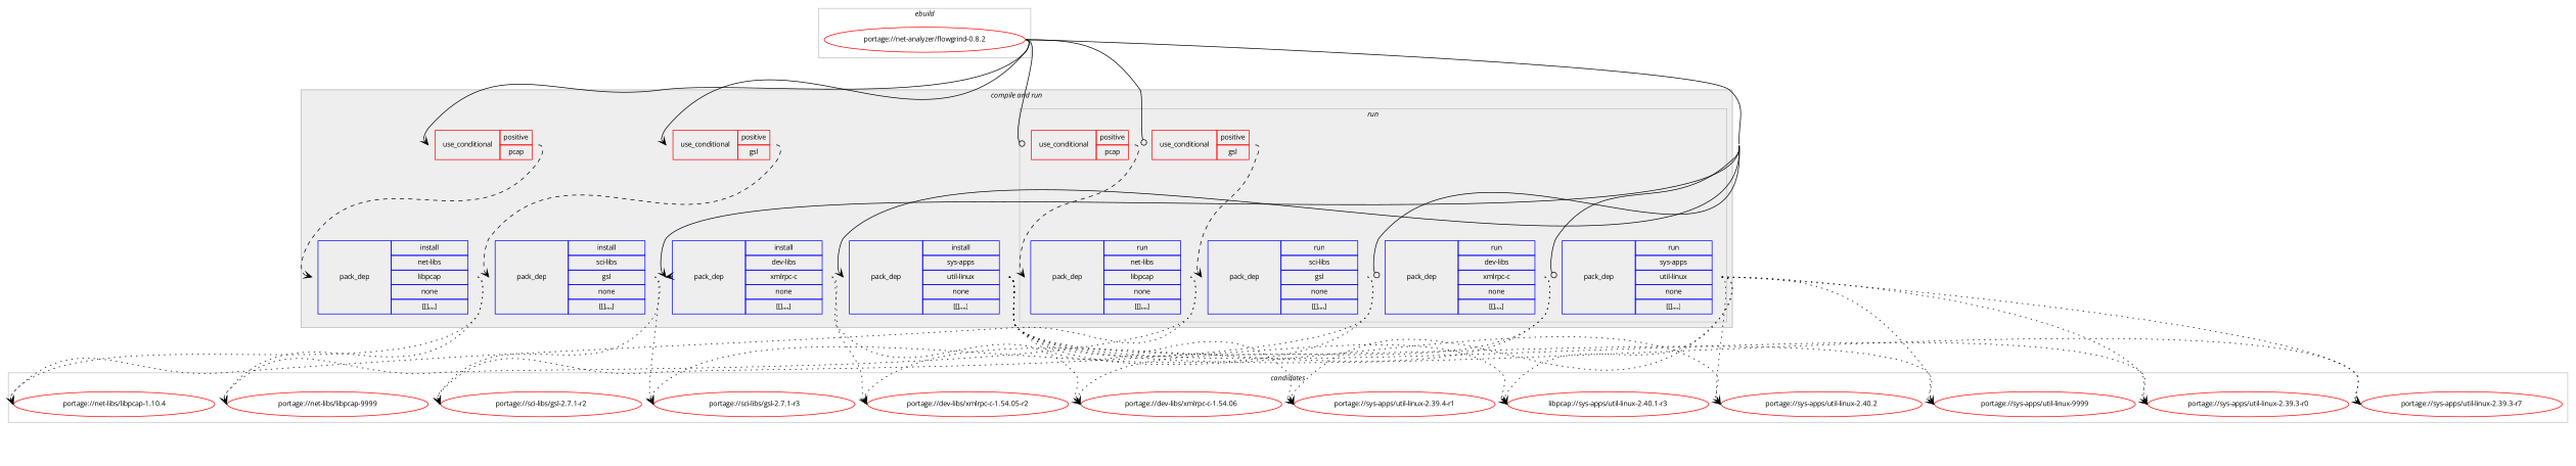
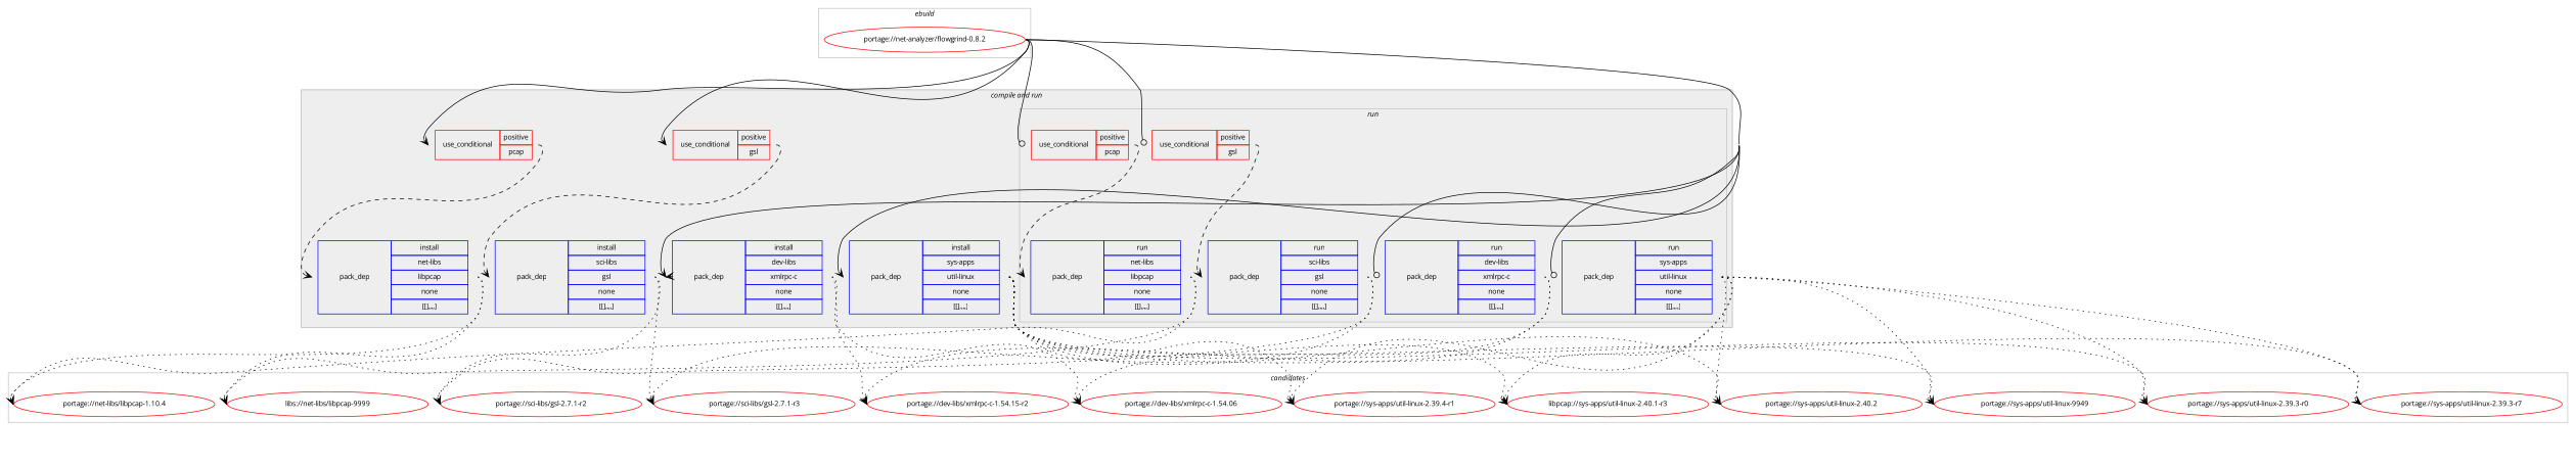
  digraph {
    compound=true
    concentrate=true
    fontname="Open Sans"
    fontsize=10
    newrank=true
    rankdir=TB
    ranksep=1.5
    node [color=red fontname="Open Sans" fontsize=10]
    edge [arrowhead=vee fontname="Open Sans" headport=w style=dotted tailport=e weight=100]
    n1 [label="portage://net-analyzer/flowgrind-0.8.2" width=4]
    n2 [color=blue label=<<TABLE BORDER="0" CELLBORDER="1" CELLSPACING="0" CELLPADDING="4" WIDTH="220"><TR><TD ROWSPAN="6" CELLPADDING="30">pack_dep</TD></TR><TR><TD WIDTH="110">install</TD></TR><TR><TD>sci-libs</TD></TR><TR><TD>gsl</TD></TR><TR><TD>none</TD></TR><TR><TD>[[],,,,]</TD></TR></TABLE>> shape=none]
    n3 [label=<<TABLE BORDER="0" CELLBORDER="1" CELLSPACING="0" CELLPADDING="4"><TR><TD ROWSPAN="3" CELLPADDING="10">use_conditional</TD></TR><TR><TD>positive</TD></TR><TR><TD>gsl</TD></TR></TABLE>> shape=none]
    n4 [color=blue label=<<TABLE BORDER="0" CELLBORDER="1" CELLSPACING="0" CELLPADDING="4" WIDTH="220"><TR><TD ROWSPAN="6" CELLPADDING="30">pack_dep</TD></TR><TR><TD WIDTH="110">install</TD></TR><TR><TD>net-libs</TD></TR><TR><TD>libpcap</TD></TR><TR><TD>none</TD></TR><TR><TD>[[],,,,]</TD></TR></TABLE>> shape=none]
    n5 [label=<<TABLE BORDER="0" CELLBORDER="1" CELLSPACING="0" CELLPADDING="4"><TR><TD ROWSPAN="3" CELLPADDING="10">use_conditional</TD></TR><TR><TD>positive</TD></TR><TR><TD>pcap</TD></TR></TABLE>> shape=none]
    n6 [color=blue label=<<TABLE BORDER="0" CELLBORDER="1" CELLSPACING="0" CELLPADDING="4" WIDTH="220"><TR><TD ROWSPAN="6" CELLPADDING="30">pack_dep</TD></TR><TR><TD WIDTH="110">install</TD></TR><TR><TD>dev-libs</TD></TR><TR><TD>xmlrpc-c</TD></TR><TR><TD>none</TD></TR><TR><TD>[[],,,,]</TD></TR></TABLE>> shape=none]
    n7 [color=blue label=<<TABLE BORDER="0" CELLBORDER="1" CELLSPACING="0" CELLPADDING="4" WIDTH="220"><TR><TD ROWSPAN="6" CELLPADDING="30">pack_dep</TD></TR><TR><TD WIDTH="110">install</TD></TR><TR><TD>sys-apps</TD></TR><TR><TD>util-linux</TD></TR><TR><TD>none</TD></TR><TR><TD>[[],,,,]</TD></TR></TABLE>> shape=none]
    n8 [color=blue label=<<TABLE BORDER="0" CELLBORDER="1" CELLSPACING="0" CELLPADDING="4" WIDTH="220"><TR><TD ROWSPAN="6" CELLPADDING="30">pack_dep</TD></TR><TR><TD WIDTH="110">run</TD></TR><TR><TD>sci-libs</TD></TR><TR><TD>gsl</TD></TR><TR><TD>none</TD></TR><TR><TD>[[],,,,]</TD></TR></TABLE>> shape=none]
    n9 [label=<<TABLE BORDER="0" CELLBORDER="1" CELLSPACING="0" CELLPADDING="4"><TR><TD ROWSPAN="3" CELLPADDING="10">use_conditional</TD></TR><TR><TD>positive</TD></TR><TR><TD>gsl</TD></TR></TABLE>> shape=none]
    n10 [color=blue label=<<TABLE BORDER="0" CELLBORDER="1" CELLSPACING="0" CELLPADDING="4" WIDTH="220"><TR><TD ROWSPAN="6" CELLPADDING="30">pack_dep</TD></TR><TR><TD WIDTH="110">run</TD></TR><TR><TD>net-libs</TD></TR><TR><TD>libpcap</TD></TR><TR><TD>none</TD></TR><TR><TD>[[],,,,]</TD></TR></TABLE>> shape=none]
    n11 [label=<<TABLE BORDER="0" CELLBORDER="1" CELLSPACING="0" CELLPADDING="4"><TR><TD ROWSPAN="3" CELLPADDING="10">use_conditional</TD></TR><TR><TD>positive</TD></TR><TR><TD>pcap</TD></TR></TABLE>> shape=none]
    n12 [color=blue label=<<TABLE BORDER="0" CELLBORDER="1" CELLSPACING="0" CELLPADDING="4" WIDTH="220"><TR><TD ROWSPAN="6" CELLPADDING="30">pack_dep</TD></TR><TR><TD WIDTH="110">run</TD></TR><TR><TD>dev-libs</TD></TR><TR><TD>xmlrpc-c</TD></TR><TR><TD>none</TD></TR><TR><TD>[[],,,,]</TD></TR></TABLE>> shape=none]
    n13 [color=blue label=<<TABLE BORDER="0" CELLBORDER="1" CELLSPACING="0" CELLPADDING="4" WIDTH="220"><TR><TD ROWSPAN="6" CELLPADDING="30">pack_dep</TD></TR><TR><TD WIDTH="110">run</TD></TR><TR><TD>sys-apps</TD></TR><TR><TD>util-linux</TD></TR><TR><TD>none</TD></TR><TR><TD>[[],,,,]</TD></TR></TABLE>> shape=none]
    n14 [label="portage://sci-libs/gsl-2.7.1-r3" width=4]
    n15 [label="portage://sci-libs/gsl-2.7.1-r2" width=4]
-   n16 [label="portage://net-libs/libpcap-9999" width=4]
+   n16 [label="libs://net-libs/libpcap-9999" width=4]
    n17 [label="portage://net-libs/libpcap-1.10.4" width=4]
    n18 [label="portage://dev-libs/xmlrpc-c-1.54.06" width=4]
-   n19 [label="portage://dev-libs/xmlrpc-c-1.54.05-r2" width=4]
-   n20 [label="portage://sys-apps/util-linux-9999" width=4]
+   n19 [label="portage://dev-libs/xmlrpc-c-1.54.15-r2" width=4]
+   n20 [label="portage://sys-apps/util-linux-9949" width=4]
    n21 [label="portage://sys-apps/util-linux-2.40.2" width=4]
    n22 [label="libpcap://sys-apps/util-linux-2.40.1-r3" width=4]
    n23 [label="portage://sys-apps/util-linux-2.39.4-r1" width=4]
    n24 [label="portage://sys-apps/util-linux-2.39.3-r7" width=4]
    n25 [label="portage://sys-apps/util-linux-2.39.3-r0" width=4]
    subgraph cluster_1 {
      color=gray
      label=<<i>ebuild</i>>
      n1
    }
    subgraph cluster_2 {
      color=gray
      label=<<i>dependencies</i>>
      subgraph cluster_3 {
        color=gray
        fillcolor="#eeeeee"
        label=<<i>compile</i>>
        style=filled
        subgraph sub_4 {
          color=gray
          fillcolor="#eeeeee"
          label=<<i>compile</i>>
          style=filled
          n3
          subgraph sub_5 {
            color=gray
            fillcolor="#eeeeee"
            label=<<i>compile</i>>
            style=filled
            n2
          }
        }
        subgraph sub_6 {
          color=gray
          fillcolor="#eeeeee"
          label=<<i>compile</i>>
          style=filled
          n5
          subgraph sub_7 {
            color=gray
            fillcolor="#eeeeee"
            label=<<i>compile</i>>
            style=filled
            n4
          }
        }
        subgraph sub_8 {
          color=gray
          fillcolor="#eeeeee"
          label=<<i>compile</i>>
          style=filled
          n6
        }
        subgraph sub_9 {
          color=gray
          fillcolor="#eeeeee"
          label=<<i>compile</i>>
          style=filled
          n7
        }
      }
      subgraph cluster_10 {
        color=gray
        fillcolor="#eeeeee"
        label=<<i>compile and run</i>>
        style=filled
      }
      subgraph cluster_11 {
        color=gray
        fillcolor="#eeeeee"
        label=<<i>run</i>>
        style=filled
        subgraph sub_12 {
          color=gray
          fillcolor="#eeeeee"
          label=<<i>run</i>>
          style=filled
          n9
          subgraph sub_13 {
            color=gray
            fillcolor="#eeeeee"
            label=<<i>run</i>>
            style=filled
            n8
          }
        }
        subgraph sub_14 {
          color=gray
          fillcolor="#eeeeee"
          label=<<i>run</i>>
          style=filled
          n11
          subgraph sub_15 {
            color=gray
            fillcolor="#eeeeee"
            label=<<i>run</i>>
            style=filled
            n10
          }
        }
        subgraph sub_16 {
          color=gray
          fillcolor="#eeeeee"
          label=<<i>run</i>>
          style=filled
          n12
        }
        subgraph sub_17 {
          color=gray
          fillcolor="#eeeeee"
          label=<<i>run</i>>
          style=filled
          n13
        }
      }
    }
    subgraph cluster_18 {
      color=gray
      label=<<i>candidates</i>>
      rank=same
      subgraph sub_19 {
        color=black
        label=<<i>candidates</i>>
        nodesep=1
        rank=same
        n14
        n15
      }
      subgraph sub_20 {
        color=black
        label=<<i>candidates</i>>
        nodesep=1
        rank=same
        n16
        n17
      }
      subgraph sub_21 {
        color=black
        label=<<i>candidates</i>>
        nodesep=1
        rank=same
        n18
        n19
      }
      subgraph sub_22 {
        color=black
        label=<<i>candidates</i>>
        nodesep=1
        rank=same
        n14
        n15
      }
      subgraph sub_23 {
        color=black
        label=<<i>candidates</i>>
        nodesep=1
        rank=same
        n20
        n21
        n22
        n23
        n24
        n25
      }
      subgraph sub_24 {
        color=black
        label=<<i>candidates</i>>
        nodesep=1
        rank=same
        n16
        n17
      }
      subgraph sub_25 {
        color=black
        label=<<i>candidates</i>>
        nodesep=1
        rank=same
        n18
        n19
      }
      subgraph sub_26 {
        color=black
        label=<<i>candidates</i>>
        nodesep=1
        rank=same
        n20
        n21
        n22
        n23
        n24
        n25
      }
    }
    n1 -> n3 [style=solid weight=20]
    n1 -> n5 [style=solid weight=20]
    n1 -> n6 [style=solid weight=20]
    n1 -> n7 [style=solid weight=20]
    n1 -> n9 [arrowhead=odot style=solid weight=20]
    n1 -> n11 [arrowhead=odot style=solid weight=20]
    n1 -> n12 [arrowhead=odot style=solid weight=20]
    n1 -> n13 [arrowhead=odot style=solid weight=20]
    n2 -> n14
    n2 -> n15
    n3 -> n2 [style=dashed weight=20]
    n4 -> n16
    n4 -> n17
    n5 -> n4 [style=dashed weight=20]
    n6 -> n18
    n6 -> n19
    n7 -> n20
    n7 -> n21
    n7 -> n22
    n7 -> n23
    n7 -> n24
    n7 -> n25
    n8 -> n14
    n8 -> n15
    n9 -> n8 [style=dashed weight=20]
    n10 -> n16
    n10 -> n17
    n11 -> n10 [style=dashed weight=20]
    n12 -> n18
    n12 -> n19
    n13 -> n20
    n13 -> n21
    n13 -> n22
    n13 -> n23
    n13 -> n24
    n13 -> n25
  }
